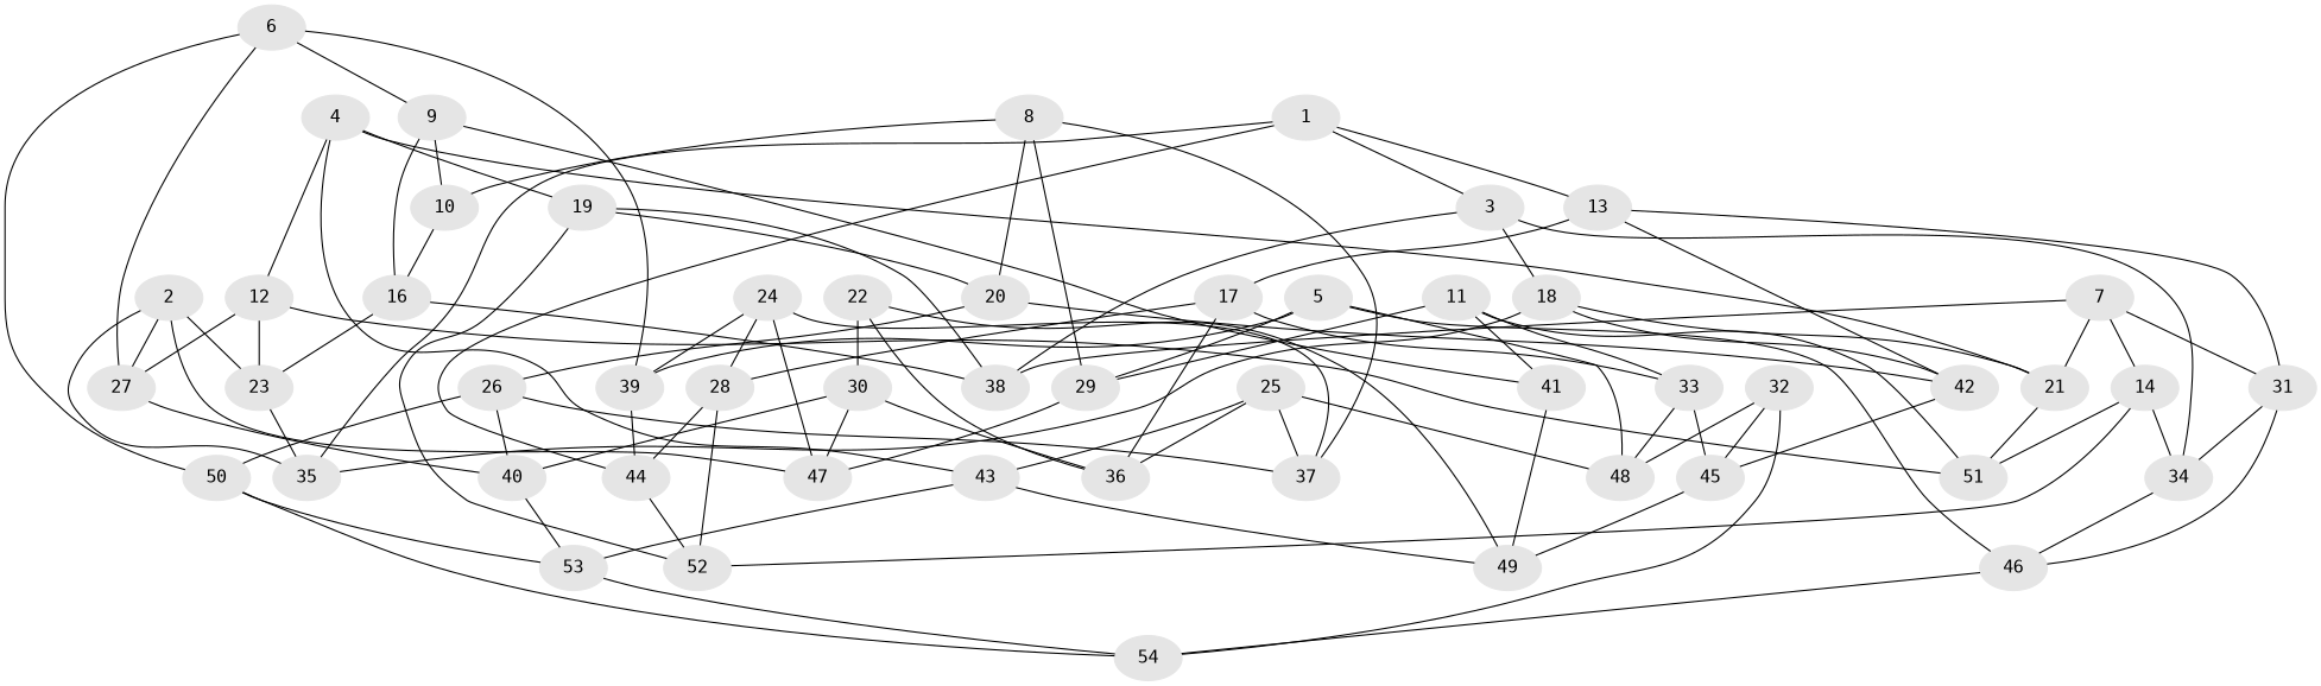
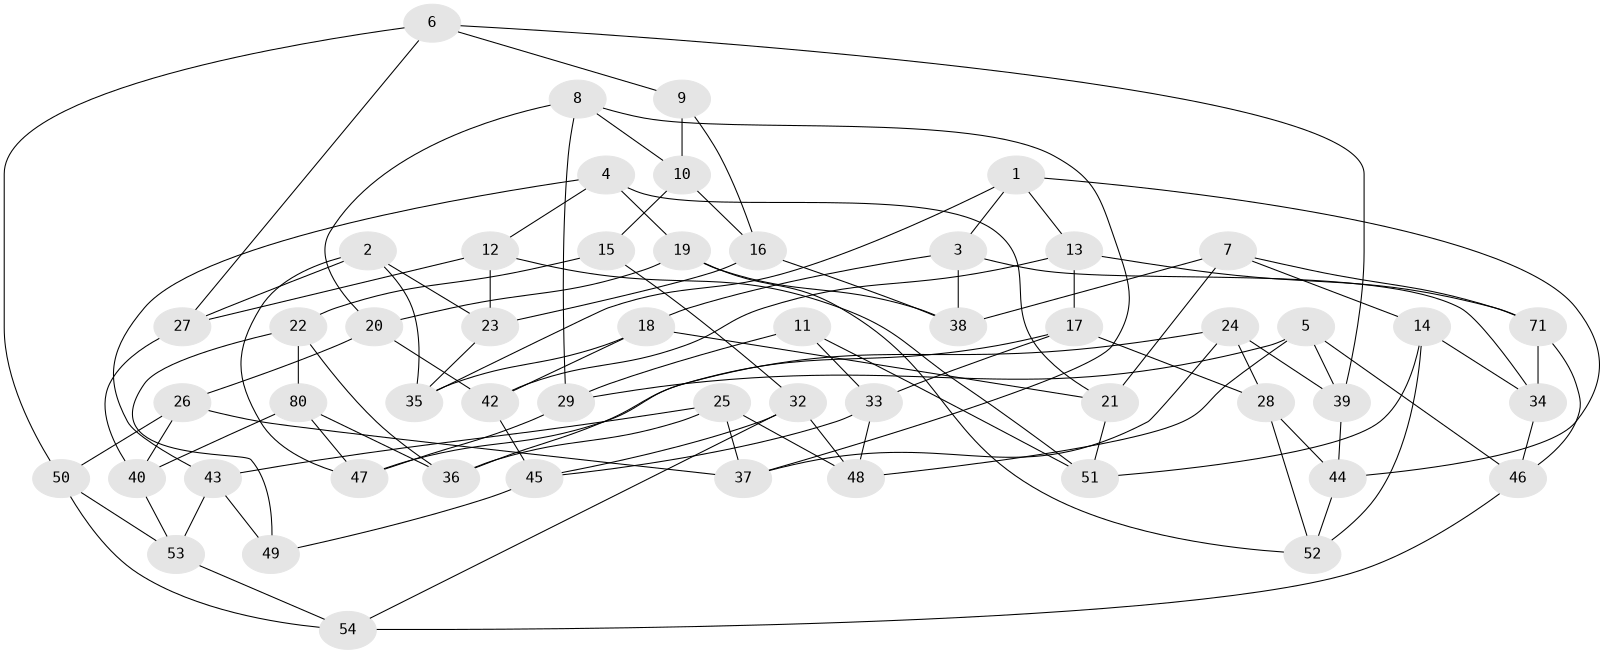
  graph {
    fontname="DejaVu Sans Mono"
    node [color=gray90 fontname="DejaVu Sans Mono" style=filled]
    edge [fontname="DejaVu Sans Mono"]
    1
    3
    13
    35
    44
    18
    34
    38
-   31
+   31 [label=71]
    17
    42
    52
    2
    23
    27
    47
    40
    21
    46
    4
    12
    19
    43
    51
    20
    49
    53
    5
    29
    39
    48
    54
    6
    9
    50
    10
    16
-   41
    7
    14
    8
    37
+   15
    26
    22
    32
    11
    33
    45
    28
    36
-   30
+   30 [label=80]
    24
    25
    1 -- 3
    1 -- 13
    1 -- 35
    1 -- 44
    3 -- 18
    3 -- 34
    3 -- 38
    13 -- 31
    13 -- 17
    13 -- 42
    44 -- 52
    18 -- 35
    18 -- 42
    18 -- 21
    34 -- 46
    31 -- 34
    31 -- 46
    17 -- 33
    17 -- 28
    17 -- 36
    42 -- 45
    2 -- 35
    2 -- 23
    2 -- 27
    2 -- 47
    23 -- 35
    27 -- 40
    40 -- 53
    21 -- 51
    46 -- 54
    4 -- 21
    4 -- 12
    4 -- 19
    4 -- 43
    12 -- 23
    12 -- 27
    12 -- 51
    19 -- 38
    19 -- 52
    19 -- 20
    43 -- 49
    43 -- 53
    20 -- 42
    20 -- 26
    53 -- 54
    5 -- 46
    5 -- 29
    5 -- 39
    5 -- 48
    29 -- 47
    39 -- 44
    6 -- 27
    6 -- 39
    6 -- 9
    6 -- 50
    9 -- 10
    9 -- 16
-   9 -- 41
    50 -- 53
    50 -- 54
    10 -- 16
+   10 -- 15
    16 -- 38
    16 -- 23
-   41 -- 49
    7 -- 38
    7 -- 31
    7 -- 21
    7 -- 14
    14 -- 34
    14 -- 52
    14 -- 51
    8 -- 20
    8 -- 29
    8 -- 10
    8 -- 37
+   15 -- 22
+   15 -- 32
    26 -- 40
    26 -- 50
    26 -- 37
    22 -- 49
    22 -- 36
    22 -- 30
    32 -- 48
    32 -- 54
    32 -- 45
    11 -- 51
    11 -- 29
-   11 -- 41
    11 -- 33
    33 -- 48
    33 -- 45
    45 -- 49
    28 -- 44
    28 -- 52
    30 -- 47
    30 -- 40
    30 -- 36
    24 -- 47
    24 -- 39
    24 -- 37
    24 -- 28
    25 -- 43
    25 -- 48
    25 -- 37
    25 -- 36
  }
